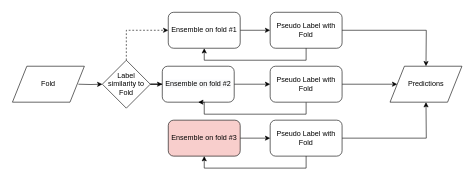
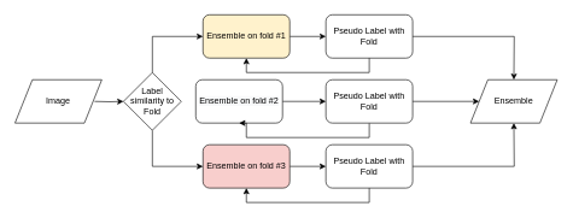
  <mxCell id="0" />
  <mxCell id="1" parent="0" />
  <mxCell id="2" style="edgeStyle=orthogonalEdgeStyle;rounded=0;orthogonalLoop=1;jettySize=auto;html=1;exitX=1;exitY=0.5;exitDx=0;exitDy=0;entryX=0;entryY=0.5;entryDx=0;entryDy=0;" edge="1" parent="1" target="6"><mxGeometry relative="1" as="geometry"><mxPoint x="130" y="140" as="sourcePoint" /></mxGeometry></mxCell>
- <mxCell id="3" style="edgeStyle=orthogonalEdgeStyle;rounded=0;orthogonalLoop=1;jettySize=auto;html=1;exitX=0.5;exitY=0;exitDx=0;exitDy=0;entryX=0;entryY=0.5;entryDx=0;entryDy=0;dashed=1;" edge="1" parent="1" source="6" target="8"><mxGeometry relative="1" as="geometry"><mxPoint x="200" y="50" as="targetPoint" /></mxGeometry></mxCell>
- <mxCell id="4" style="edgeStyle=orthogonalEdgeStyle;rounded=0;orthogonalLoop=1;jettySize=auto;html=1;exitX=1;exitY=0.5;exitDx=0;exitDy=0;" edge="1" parent="1" source="6" target="10"><mxGeometry relative="1" as="geometry" /></mxCell>
+ <mxCell id="3" style="edgeStyle=orthogonalEdgeStyle;rounded=0;orthogonalLoop=1;jettySize=auto;html=1;exitX=0.5;exitY=0;exitDx=0;exitDy=0;entryX=0;entryY=0.5;entryDx=0;entryDy=0;" edge="1" parent="1" source="6" target="8"><mxGeometry relative="1" as="geometry"><mxPoint x="200" y="50" as="targetPoint" /></mxGeometry></mxCell>
+ <mxCell id="5" style="edgeStyle=orthogonalEdgeStyle;rounded=0;orthogonalLoop=1;jettySize=auto;html=1;exitX=0.5;exitY=1;exitDx=0;exitDy=0;entryX=0;entryY=0.5;entryDx=0;entryDy=0;" edge="1" parent="1" source="6" target="12"><mxGeometry relative="1" as="geometry"><mxPoint x="200" y="240" as="targetPoint" /></mxGeometry></mxCell>
  <mxCell id="6" value="Label similarity to Fold" style="rhombus;whiteSpace=wrap;html=1;" vertex="1" parent="1"><mxGeometry x="170" y="100" width="80" height="80" as="geometry" /></mxCell>
  <mxCell id="7" style="edgeStyle=orthogonalEdgeStyle;rounded=0;orthogonalLoop=1;jettySize=auto;html=1;exitX=1;exitY=0.5;exitDx=0;exitDy=0;" edge="1" parent="1" source="8" target="14"><mxGeometry relative="1" as="geometry" /></mxCell>
- <mxCell id="8" value="Ensemble on fold #1" style="rounded=1;whiteSpace=wrap;html=1;" vertex="1" parent="1"><mxGeometry x="280" y="20" width="120" height="60" as="geometry" /></mxCell>
+ <mxCell id="8" value="Ensemble on fold #1" style="rounded=1;whiteSpace=wrap;html=1;fillColor=#fff2cc;" vertex="1" parent="1"><mxGeometry x="280" y="20" width="120" height="60" as="geometry" /></mxCell>
  <mxCell id="9" style="edgeStyle=orthogonalEdgeStyle;rounded=0;orthogonalLoop=1;jettySize=auto;html=1;exitX=1;exitY=0.5;exitDx=0;exitDy=0;" edge="1" parent="1" source="10" target="17"><mxGeometry relative="1" as="geometry" /></mxCell>
  <mxCell id="10" value="&lt;span style=&quot;color: rgb(0 , 0 , 0) ; font-family: &amp;#34;helvetica&amp;#34; ; font-size: 12px ; font-style: normal ; font-weight: 400 ; letter-spacing: normal ; text-align: center ; text-indent: 0px ; text-transform: none ; word-spacing: 0px ; background-color: rgb(248 , 249 , 250) ; display: inline ; float: none&quot;&gt;Ensemble on fold #2&lt;/span&gt;" style="rounded=1;whiteSpace=wrap;html=1;" vertex="1" parent="1"><mxGeometry x="270" y="110" width="120" height="60" as="geometry" /></mxCell>
  <mxCell id="11" style="edgeStyle=orthogonalEdgeStyle;rounded=0;orthogonalLoop=1;jettySize=auto;html=1;exitX=1;exitY=0.5;exitDx=0;exitDy=0;entryX=0;entryY=0.5;entryDx=0;entryDy=0;" edge="1" parent="1" source="12" target="19"><mxGeometry relative="1" as="geometry" /></mxCell>
  <mxCell id="12" value="&lt;span&gt;Ensemble on fold #3&lt;/span&gt;" style="rounded=1;whiteSpace=wrap;html=1;fillColor=#f8cecc;" vertex="1" parent="1"><mxGeometry x="280" y="200" width="120" height="60" as="geometry" /></mxCell>
  <mxCell id="13" style="edgeStyle=orthogonalEdgeStyle;rounded=0;orthogonalLoop=1;jettySize=auto;html=1;exitX=1;exitY=0.5;exitDx=0;exitDy=0;" edge="1" parent="1" source="14"><mxGeometry relative="1" as="geometry"><mxPoint x="710" y="110" as="targetPoint" /></mxGeometry></mxCell>
  <mxCell id="14" value="Pseudo Label with Fold" style="rounded=1;whiteSpace=wrap;html=1;" vertex="1" parent="1"><mxGeometry x="450" y="20" width="120" height="60" as="geometry" /></mxCell>
  <mxCell id="15" style="edgeStyle=orthogonalEdgeStyle;rounded=0;orthogonalLoop=1;jettySize=auto;html=1;exitX=0.5;exitY=1;exitDx=0;exitDy=0;entryX=0.5;entryY=1;entryDx=0;entryDy=0;" edge="1" parent="1" source="17" target="10"><mxGeometry relative="1" as="geometry"><mxPoint x="340" y="190" as="targetPoint" /><Array as="points"><mxPoint x="510" y="190" /><mxPoint x="340" y="190" /></Array></mxGeometry></mxCell>
  <mxCell id="16" style="edgeStyle=orthogonalEdgeStyle;rounded=0;orthogonalLoop=1;jettySize=auto;html=1;exitX=1;exitY=0.5;exitDx=0;exitDy=0;entryX=0;entryY=0.5;entryDx=0;entryDy=0;" edge="1" parent="1" source="17" target="23"><mxGeometry relative="1" as="geometry"><mxPoint x="650" y="140" as="targetPoint" /></mxGeometry></mxCell>
  <mxCell id="17" value="&lt;span&gt;Pseudo Label with Fold&lt;/span&gt;" style="rounded=1;whiteSpace=wrap;html=1;" vertex="1" parent="1"><mxGeometry x="450" y="110" width="120" height="60" as="geometry" /></mxCell>
  <mxCell id="18" style="edgeStyle=orthogonalEdgeStyle;rounded=0;orthogonalLoop=1;jettySize=auto;html=1;exitX=1;exitY=0.5;exitDx=0;exitDy=0;entryX=0.5;entryY=1;entryDx=0;entryDy=0;" edge="1" parent="1" source="19"><mxGeometry relative="1" as="geometry"><mxPoint x="710" y="170" as="targetPoint" /></mxGeometry></mxCell>
  <mxCell id="19" value="&lt;span&gt;Pseudo Label with Fold&lt;/span&gt;" style="rounded=1;whiteSpace=wrap;html=1;" vertex="1" parent="1"><mxGeometry x="450" y="200" width="120" height="60" as="geometry" /></mxCell>
  <mxCell id="20" style="edgeStyle=orthogonalEdgeStyle;rounded=0;orthogonalLoop=1;jettySize=auto;html=1;exitX=0.5;exitY=1;exitDx=0;exitDy=0;entryX=0.5;entryY=1;entryDx=0;entryDy=0;" edge="1" parent="1"><mxGeometry relative="1" as="geometry"><mxPoint x="340" y="260" as="targetPoint" /><mxPoint x="510" y="260" as="sourcePoint" /><Array as="points"><mxPoint x="510" y="280" /><mxPoint x="340" y="280" /></Array></mxGeometry></mxCell>
  <mxCell id="21" style="edgeStyle=orthogonalEdgeStyle;rounded=0;orthogonalLoop=1;jettySize=auto;html=1;exitX=0.5;exitY=1;exitDx=0;exitDy=0;entryX=0.5;entryY=1;entryDx=0;entryDy=0;" edge="1" parent="1"><mxGeometry relative="1" as="geometry"><mxPoint x="340" y="80" as="targetPoint" /><mxPoint x="510" y="80" as="sourcePoint" /><Array as="points"><mxPoint x="510" y="100" /><mxPoint x="340" y="100" /></Array></mxGeometry></mxCell>
- <mxCell id="22" value="Fold" style="shape=parallelogram;perimeter=parallelogramPerimeter;whiteSpace=wrap;html=1;" vertex="1" parent="1"><mxGeometry x="20" y="110" width="120" height="60" as="geometry" /></mxCell>
- <mxCell id="23" value="Predictions" style="shape=parallelogram;perimeter=parallelogramPerimeter;whiteSpace=wrap;html=1;" vertex="1" parent="1"><mxGeometry x="650" y="110" width="120" height="60" as="geometry" /></mxCell>
+ <mxCell id="22" value="Image" style="shape=parallelogram;perimeter=parallelogramPerimeter;whiteSpace=wrap;html=1;" vertex="1" parent="1"><mxGeometry x="20" y="110" width="120" height="60" as="geometry" /></mxCell>
+ <mxCell id="23" value="Ensemble" style="shape=parallelogram;perimeter=parallelogramPerimeter;whiteSpace=wrap;html=1;" vertex="1" parent="1"><mxGeometry x="650" y="110" width="120" height="60" as="geometry" /></mxCell>
